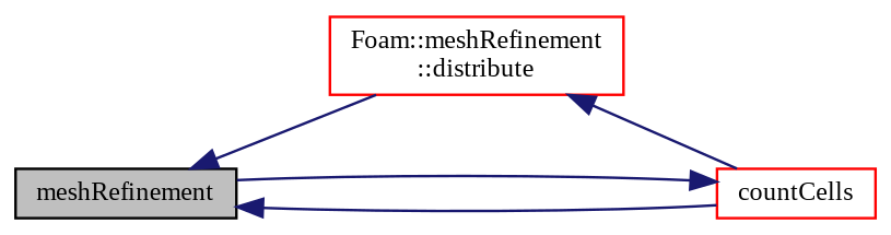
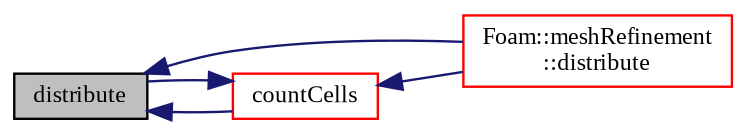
  digraph {
    fontname="Liberation Serif"
    rankdir=LR
    node [color=red fontname="Liberation Serif" fontsize=10 shape=record]
    edge [color=midnightblue dir=back fontname="Liberation Serif" fontsize=10 labelfontname=Helvetica labelfontsize=10 style=solid]
-   n1 [color=black fillcolor=grey75 fontcolor=black height=0.2 label=meshRefinement style=filled width=0.4]
+   n1 [color=black fillcolor=grey75 fontcolor=black height=0.2 label=distribute style=filled width=0.4]
    n2 [height=0.2 label="Foam::meshRefinement\l::distribute" width=0.4]
    n3 [height=0.2 label=countCells width=0.4]
    n1 -> n2
    n1 -> n3
    n3 -> n1
-   n2 -> n3
+   n3 -> n2
  }
